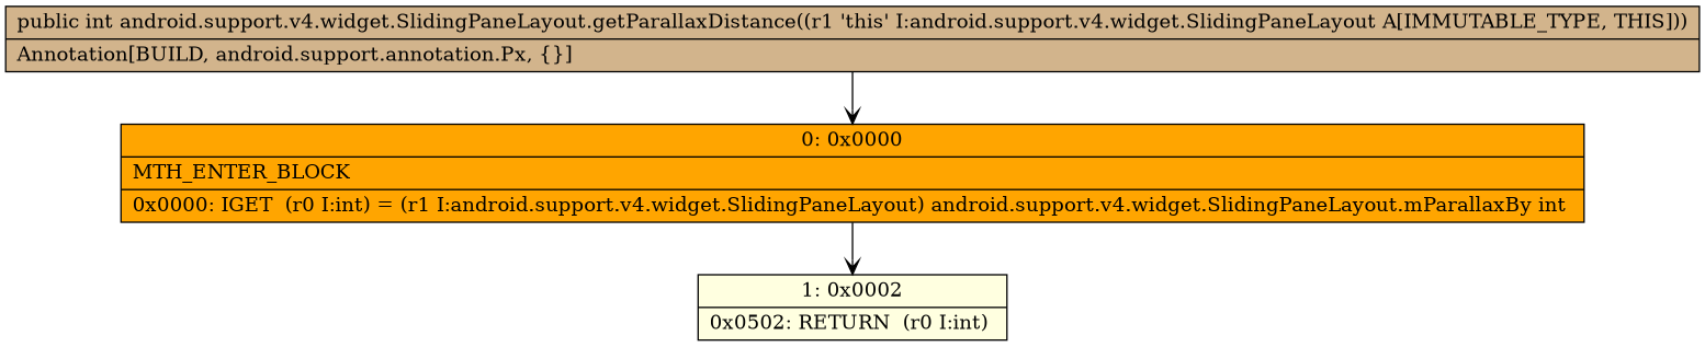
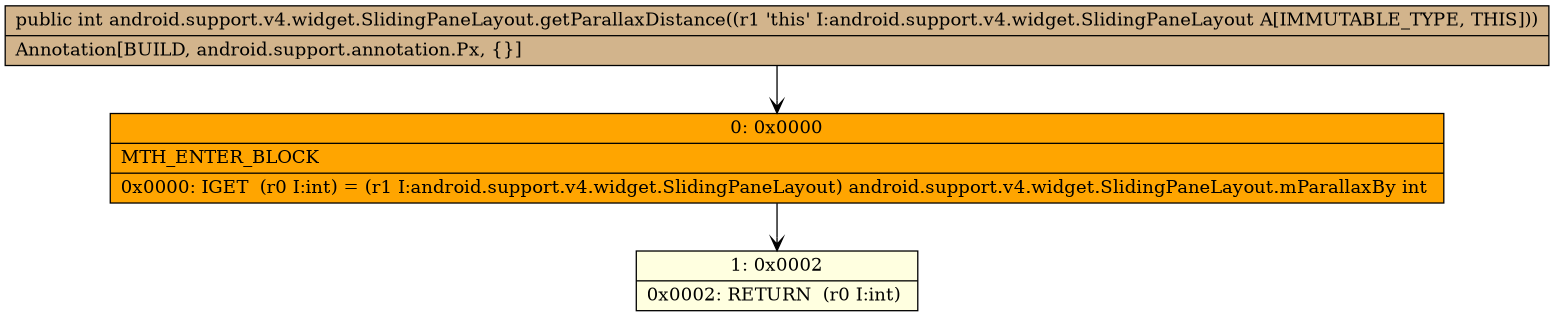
  digraph {
    node [shape=record style=filled]
    edge [arrowhead=vee]
    n1 [label="{0\:\ 0x0000|MTH_ENTER_BLOCK\l|0x0000: IGET  (r0 I:int) = (r1 I:android.support.v4.widget.SlidingPaneLayout) android.support.v4.widget.SlidingPaneLayout.mParallaxBy int \l}" fillcolor=orange]
-   n2 [label="{1\:\ 0x0002|0x0502: RETURN  (r0 I:int) \l}" fillcolor=lightyellow]
+   n2 [label="{1\:\ 0x0002|0x0002: RETURN  (r0 I:int) \l}" fillcolor=lightyellow]
    n3 [label="{public int android.support.v4.widget.SlidingPaneLayout.getParallaxDistance((r1 'this' I:android.support.v4.widget.SlidingPaneLayout A[IMMUTABLE_TYPE, THIS]))  | Annotation[BUILD, android.support.annotation.Px, \{\}]\l}" fillcolor=tan]
    n1 -> n2
    n3 -> n1
  }
